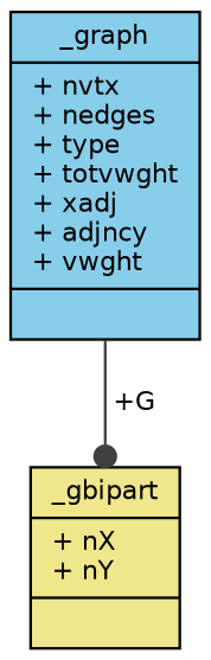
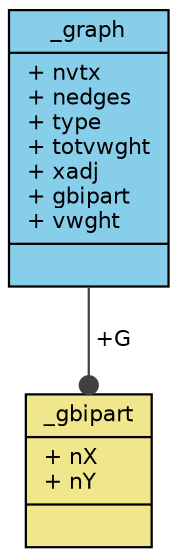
  digraph {
    node [color=black fontname=Helvetica fontsize=10 shape=record style=filled]
    n1 [fillcolor=khaki fontcolor=black height=0.2 label="{_gbipart\n|+ nX\l+ nY\l|}" width=0.4]
-   n2 [fillcolor=skyblue height=0.2 label="{_graph\n|+ nvtx\l+ nedges\l+ type\l+ totvwght\l+ xadj\l+ adjncy\l+ vwght\l|}" width=0.4]
+   n2 [fillcolor=skyblue height=0.2 label="{_graph\n|+ nvtx\l+ nedges\l+ type\l+ totvwght\l+ xadj\l+ gbipart\l+ vwght\l|}" width=0.4]
    n2 -> n1 [arrowhead=dot color=grey25 fontname=Helvetica fontsize=10 label=" +G" labelfontname=Helvetica labelfontsize=10 style=solid]
  }
